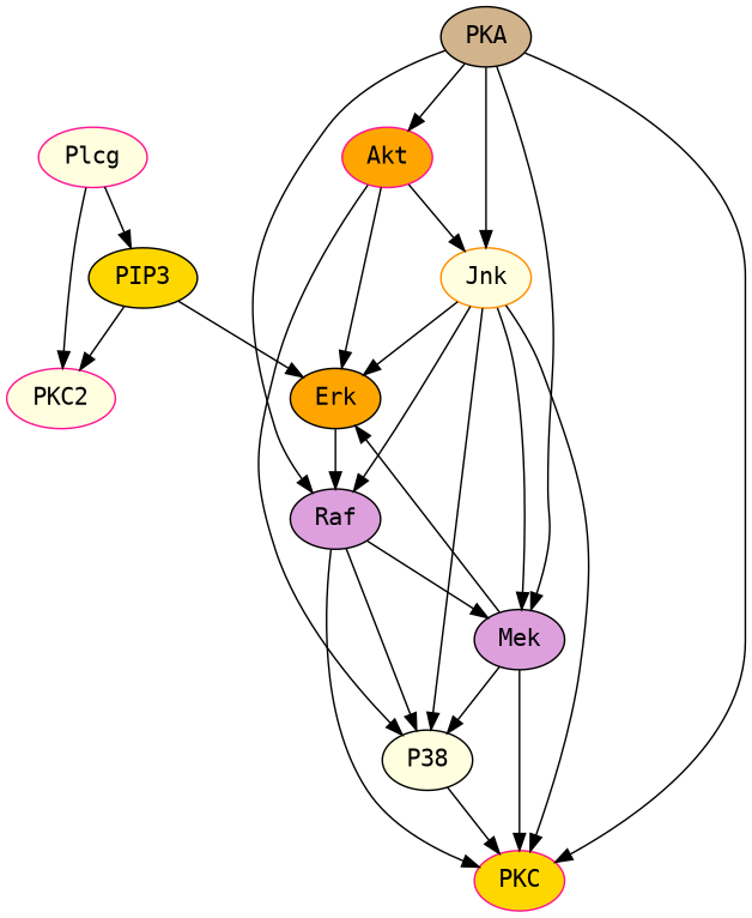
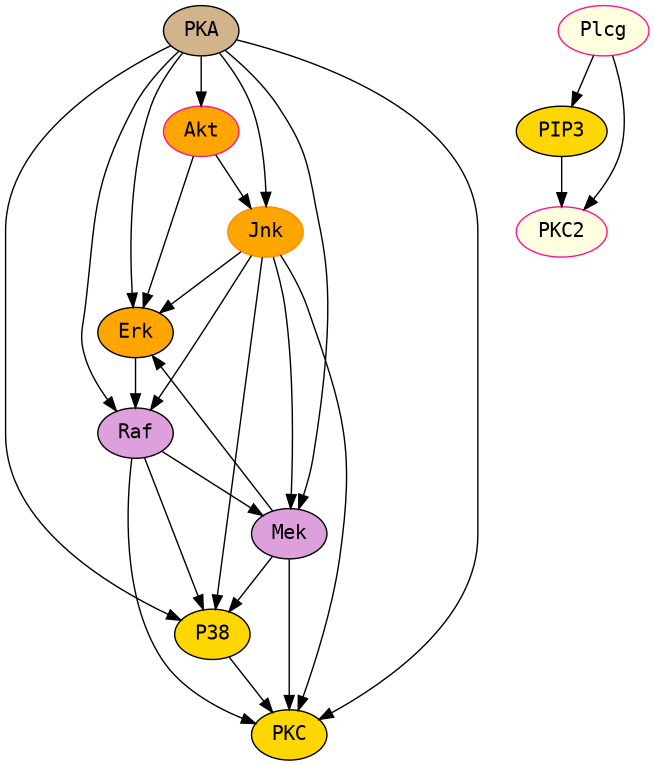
  digraph {
    fontname="DejaVu Sans Mono"
    node [color=black fillcolor=orange fontname="DejaVu Sans Mono" style=filled]
    edge [fontname="DejaVu Sans Mono"]
    Akt [color=deeppink]
-   Jnk [color=darkorange fillcolor=lightyellow]
+   Jnk [color=darkorange]
    Erk
    Raf [fillcolor=plum]
    Mek [fillcolor=plum]
-   PKC [color=deeppink fillcolor=gold]
-   P38 [fillcolor=lightyellow]
+   PKC [fillcolor=gold]
+   P38 [fillcolor=gold]
    PKA [fillcolor=tan]
    PIP3 [fillcolor=gold]
    n10 [color=deeppink fillcolor=lightyellow label=PKC2]
    Plcg [color=deeppink fillcolor=lightyellow]
    Akt -> Jnk
    Akt -> Erk
    Jnk -> Erk
    Jnk -> Raf
    Jnk -> Mek
    Jnk -> PKC
    Jnk -> P38
    Erk -> Raf
    Raf -> Mek
    Raf -> PKC
    Raf -> P38
    Mek -> Erk
    Mek -> PKC
    Mek -> P38
    P38 -> PKC
    PKA -> Akt
    PKA -> Jnk
-   PIP3 -> Erk
+   PKA -> Erk
    PKA -> Raf
    PKA -> Mek
    PKA -> PKC
-   Akt -> P38
+   PKA -> P38
    PIP3 -> n10
    Plcg -> PIP3
    Plcg -> n10
  }
